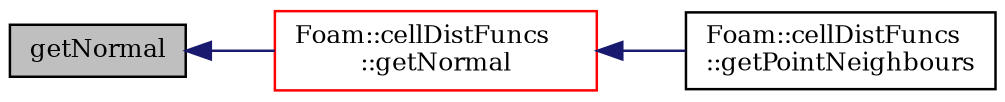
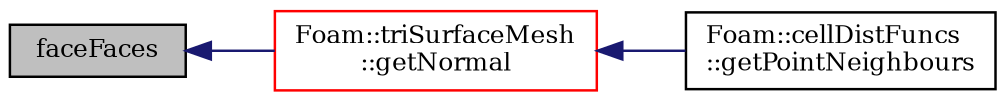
  digraph {
    fontname="DejaVu Serif"
    rankdir=LR
    node [color=black fontname="DejaVu Serif" fontsize=10 shape=record]
    edge [color=midnightblue dir=back fontname="DejaVu Serif" fontsize=10 labelfontname=FreeSans labelfontsize=10 style=solid]
-   n1 [fillcolor=grey75 fontcolor=black height=0.2 label=getNormal style=filled width=0.4]
-   n2 [color=red height=0.2 label="Foam::cellDistFuncs\l::getNormal" width=0.4]
+   n1 [fillcolor=grey75 fontcolor=black height=0.2 label=faceFaces style=filled width=0.4]
+   n2 [color=red height=0.2 label="Foam::triSurfaceMesh\l::getNormal" width=0.4]
    n3 [height=0.2 label="Foam::cellDistFuncs\l::getPointNeighbours" width=0.4]
    n1 -> n2
    n2 -> n3
  }
